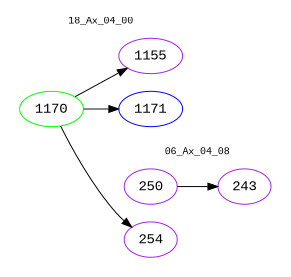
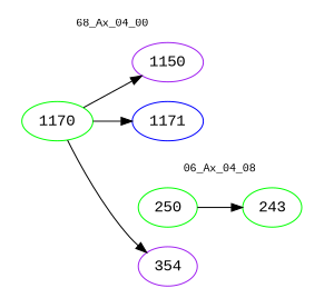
  digraph {
    fontname="Liberation Mono"
    rankdir=LR
    node [color=purple fontname="Liberation Mono"]
    edge [color=black fontname="Liberation Mono"]
-   n1 [label=250]
-   n2 [label=254]
-   n3 [label=243]
+   n1 [color=green label=250]
+   n2 [label=354]
+   n3 [color=green label=243]
    n4 [color=green label=1170]
    n5 [color=blue label=1171]
-   n6 [label=1155]
+   n6 [label=1150]
    subgraph cluster_1 {
      color=white
      fontsize=10
      label="06_Ax_04_08"
      n1
      n2
      n3
    }
    subgraph cluster_2 {
      color=white
      fontsize=10
-     label="18_Ax_04_00"
+     label="68_Ax_04_00"
      n4
      n5
      n6
    }
    n1 -> n3
    n4 -> n2
    n4 -> n5
    n4 -> n6
  }
